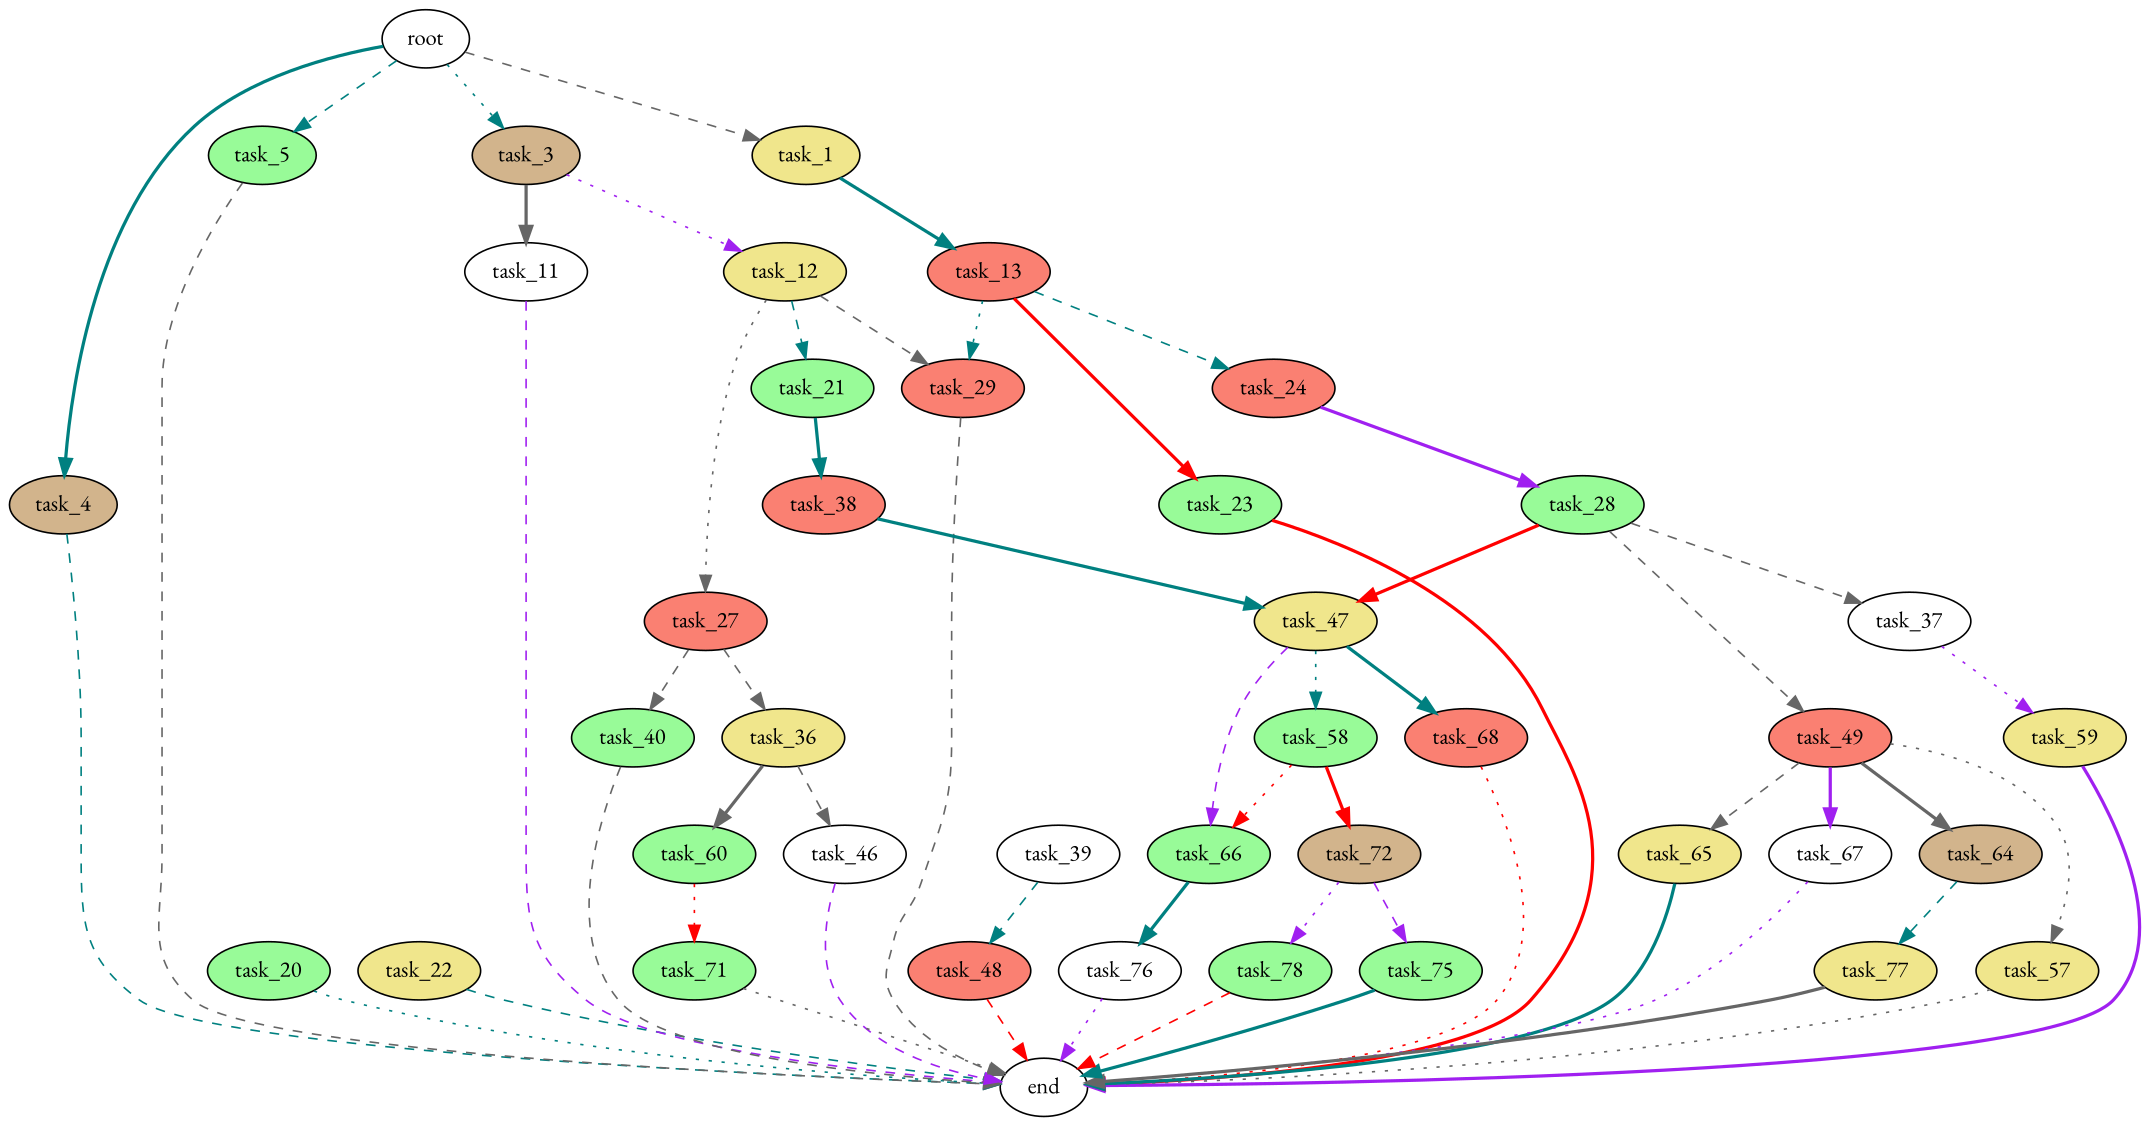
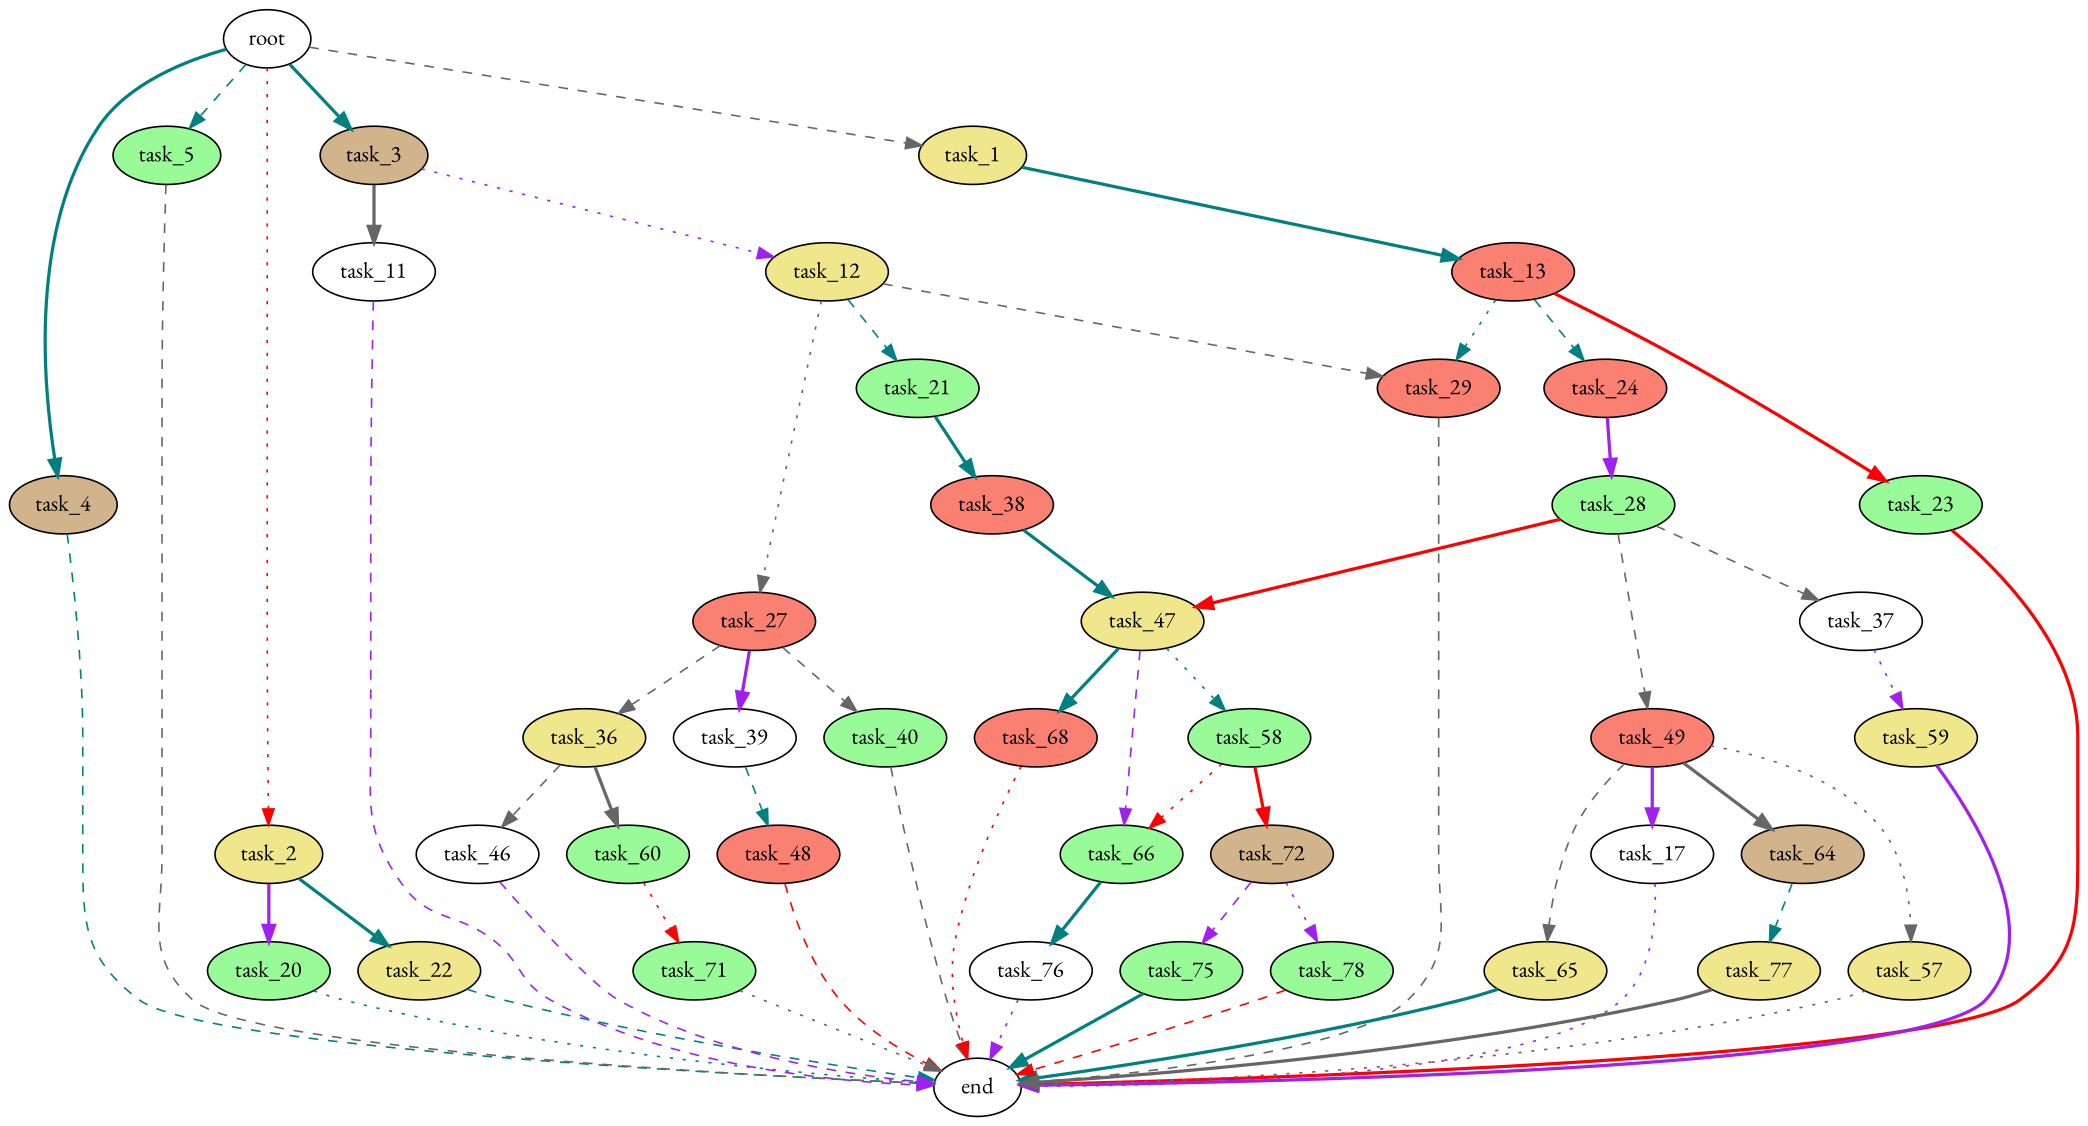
  digraph {
    fontname="EB Garamond"
    node [fillcolor=palegreen fontname="EB Garamond" style=filled]
    edge [color=teal fontname="EB Garamond" style=dashed]
    root [fillcolor=white]
    task_1 [fillcolor=khaki]
+   task_2 [fillcolor=khaki]
    task_3 [fillcolor=tan]
    task_4 [fillcolor=tan]
    task_5
    task_13 [fillcolor=salmon]
    task_20
    task_22 [fillcolor=khaki]
    task_11 [fillcolor=white]
    task_12 [fillcolor=khaki]
    end [fillcolor=white]
    task_29 [fillcolor=salmon]
    task_23
    task_24 [fillcolor=salmon]
    task_21
    task_27 [fillcolor=salmon]
    task_38 [fillcolor=salmon]
    task_36 [fillcolor=khaki]
    task_39 [fillcolor=white]
    task_40
    task_28
    task_47 [fillcolor=khaki]
    task_37 [fillcolor=white]
    task_49 [fillcolor=salmon]
    task_46 [fillcolor=white]
    task_60
    task_48 [fillcolor=salmon]
    task_59 [fillcolor=khaki]
    task_58
    task_66
    task_68 [fillcolor=salmon]
    task_57 [fillcolor=khaki]
    task_64 [fillcolor=tan]
    task_65 [fillcolor=khaki]
-   task_67 [fillcolor=white]
+   task_67 [fillcolor=white label=task_17]
    task_71
    task_72 [fillcolor=tan]
    task_76 [fillcolor=white]
    task_77 [fillcolor=khaki]
    task_75
    task_78
    root -> task_1 [color=gray40]
-   root -> task_3 [style=dotted]
+   root -> task_2 [color=red style=dotted]
+   root -> task_3 [style=bold]
    root -> task_4 [style=bold]
    root -> task_5
    task_1 -> task_13 [style=bold]
+   task_2 -> task_20 [color=purple style=bold]
+   task_2 -> task_22 [style=bold]
    task_3 -> task_11 [color=gray40 style=bold]
    task_3 -> task_12 [color=purple style=dotted]
    task_4 -> end
    task_5 -> end [color=gray40]
    task_13 -> task_29 [style=dotted]
    task_13 -> task_23 [color=red style=bold]
    task_13 -> task_24
    task_20 -> end [style=dotted]
    task_22 -> end
    task_11 -> end [color=purple]
    task_12 -> task_29 [color=gray40]
    task_12 -> task_21
    task_12 -> task_27 [color=gray40 style=dotted]
    task_29 -> end [color=gray40]
    task_23 -> end [color=red style=bold]
    task_24 -> task_28 [color=purple style=bold]
    task_21 -> task_38 [style=bold]
    task_27 -> task_36 [color=gray40]
+   task_27 -> task_39 [color=purple style=bold]
    task_27 -> task_40 [color=gray40]
    task_38 -> task_47 [style=bold]
    task_36 -> task_46 [color=gray40]
    task_36 -> task_60 [color=gray40 style=bold]
    task_39 -> task_48
    task_40 -> end [color=gray40]
    task_28 -> task_47 [color=red style=bold]
    task_28 -> task_37 [color=gray40]
    task_28 -> task_49 [color=gray40]
    task_47 -> task_58 [style=dotted]
    task_47 -> task_66 [color=purple]
    task_47 -> task_68 [style=bold]
    task_37 -> task_59 [color=purple style=dotted]
    task_49 -> task_57 [color=gray40 style=dotted]
    task_49 -> task_64 [color=gray40 style=bold]
    task_49 -> task_65 [color=gray40]
    task_49 -> task_67 [color=purple style=bold]
    task_46 -> end [color=purple]
    task_60 -> task_71 [color=red style=dotted]
    task_48 -> end [color=red]
    task_59 -> end [color=purple style=bold]
    task_58 -> task_66 [color=red style=dotted]
    task_58 -> task_72 [color=red style=bold]
    task_66 -> task_76 [style=bold]
    task_68 -> end [color=red style=dotted]
    task_57 -> end [color=gray40 style=dotted]
    task_64 -> task_77
    task_65 -> end [style=bold]
    task_67 -> end [color=purple style=dotted]
    task_71 -> end [color=gray40 style=dotted]
    task_72 -> task_75 [color=purple]
    task_72 -> task_78 [color=purple style=dotted]
    task_76 -> end [color=purple style=dotted]
    task_77 -> end [color=gray40 style=bold]
    task_75 -> end [style=bold]
    task_78 -> end [color=red]
  }
